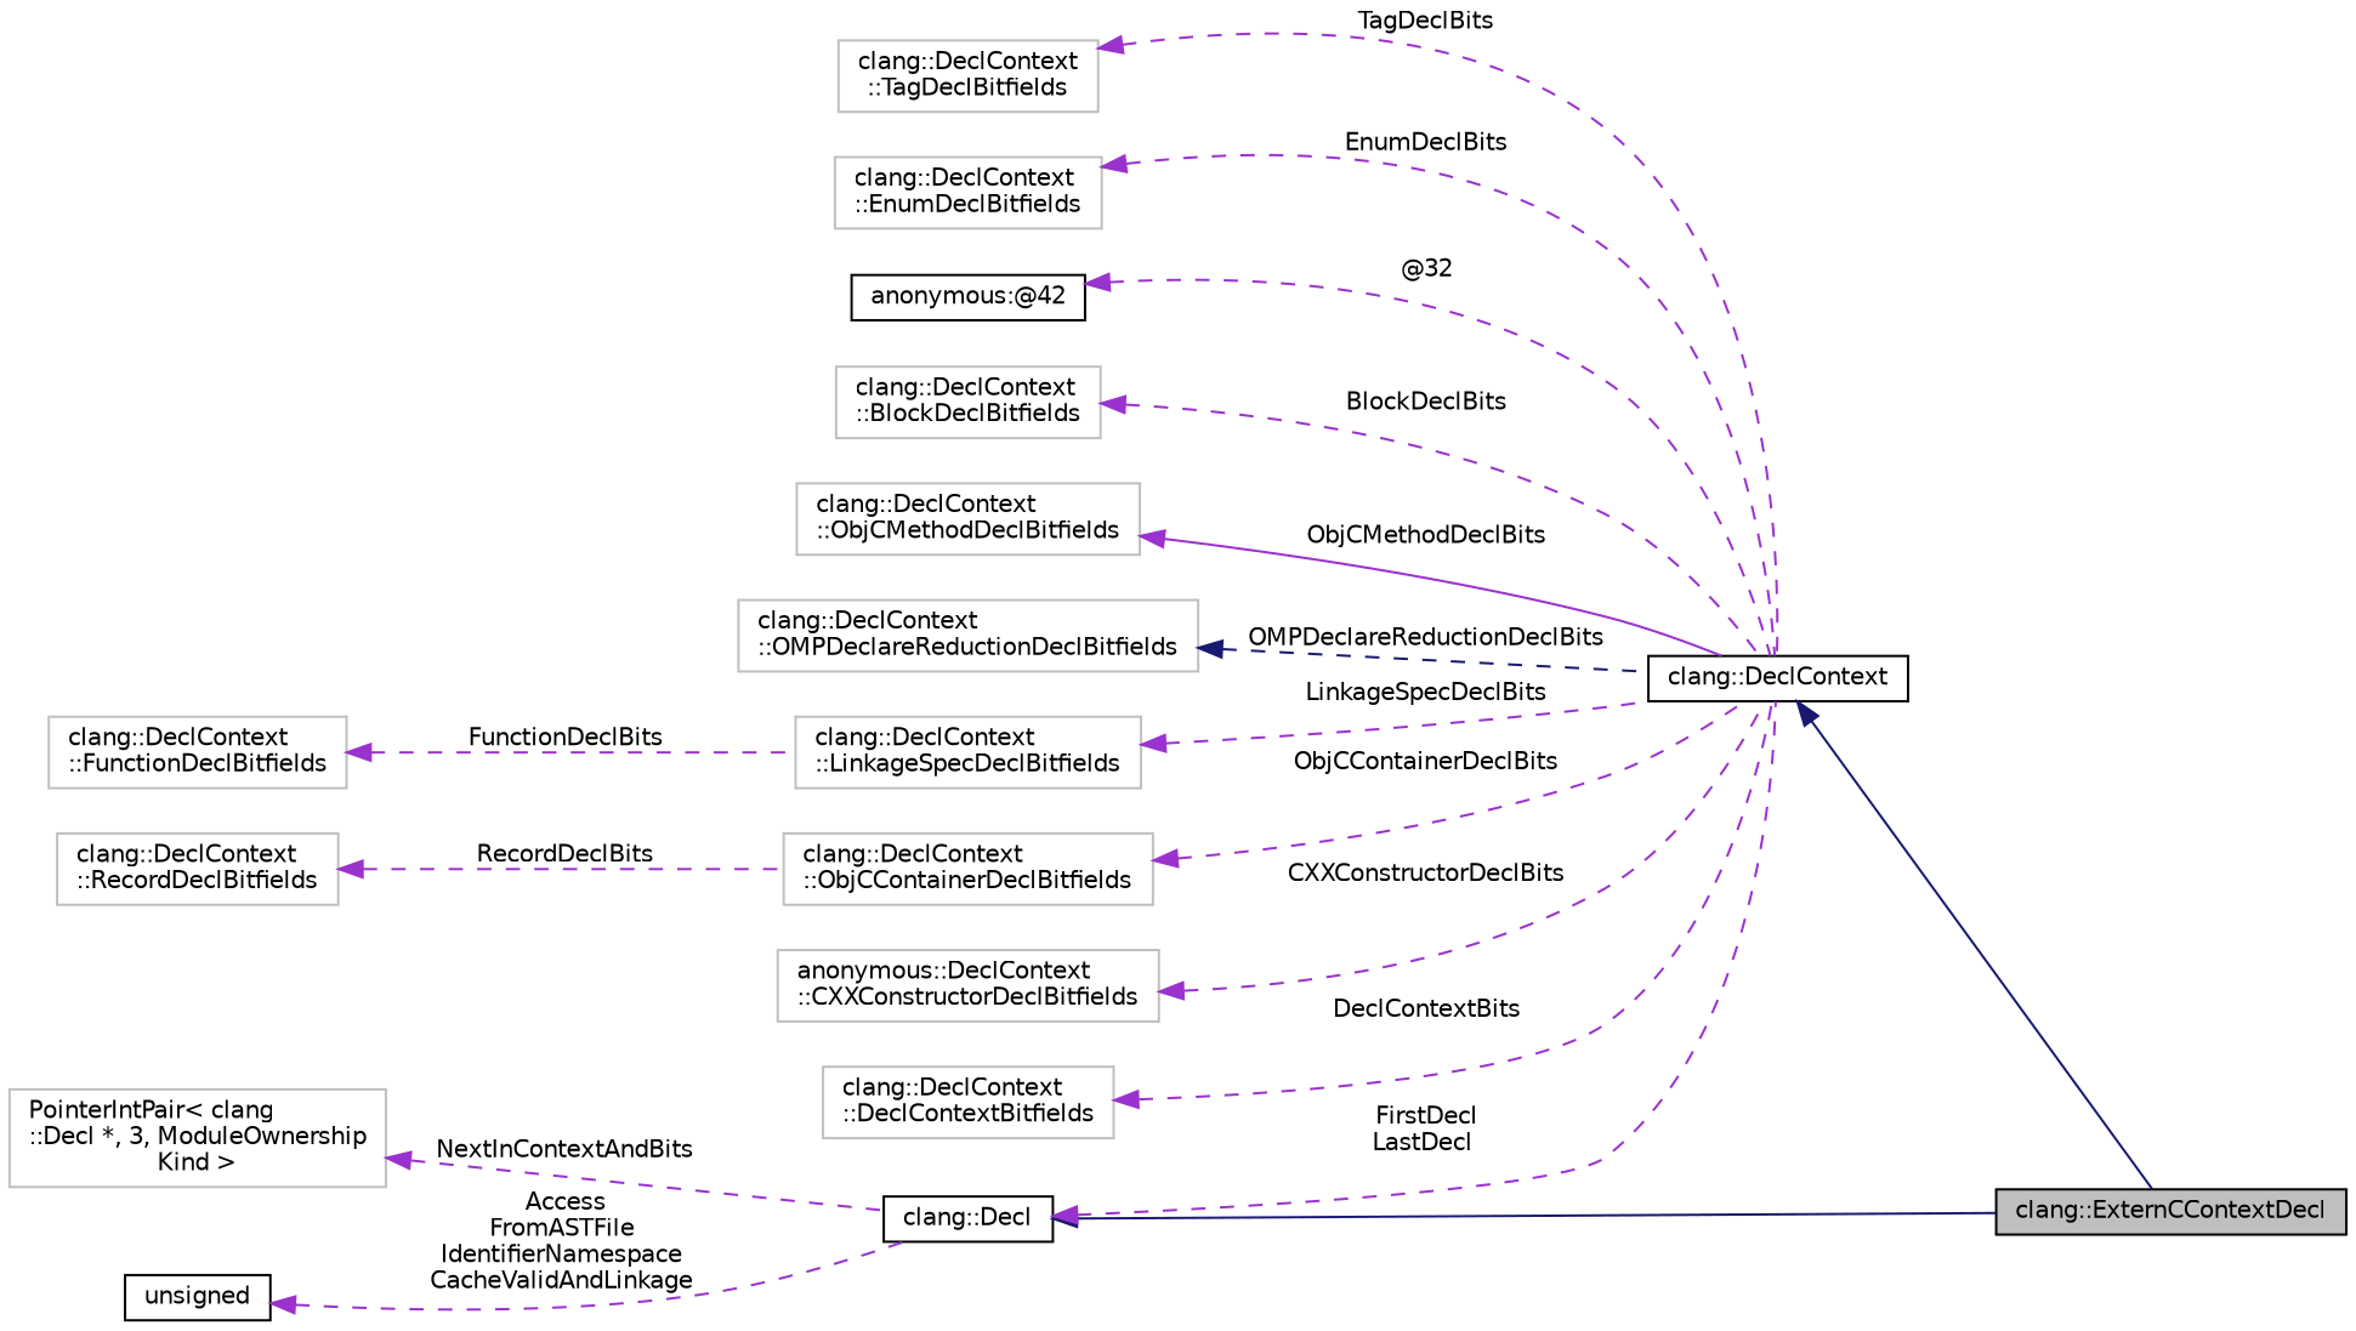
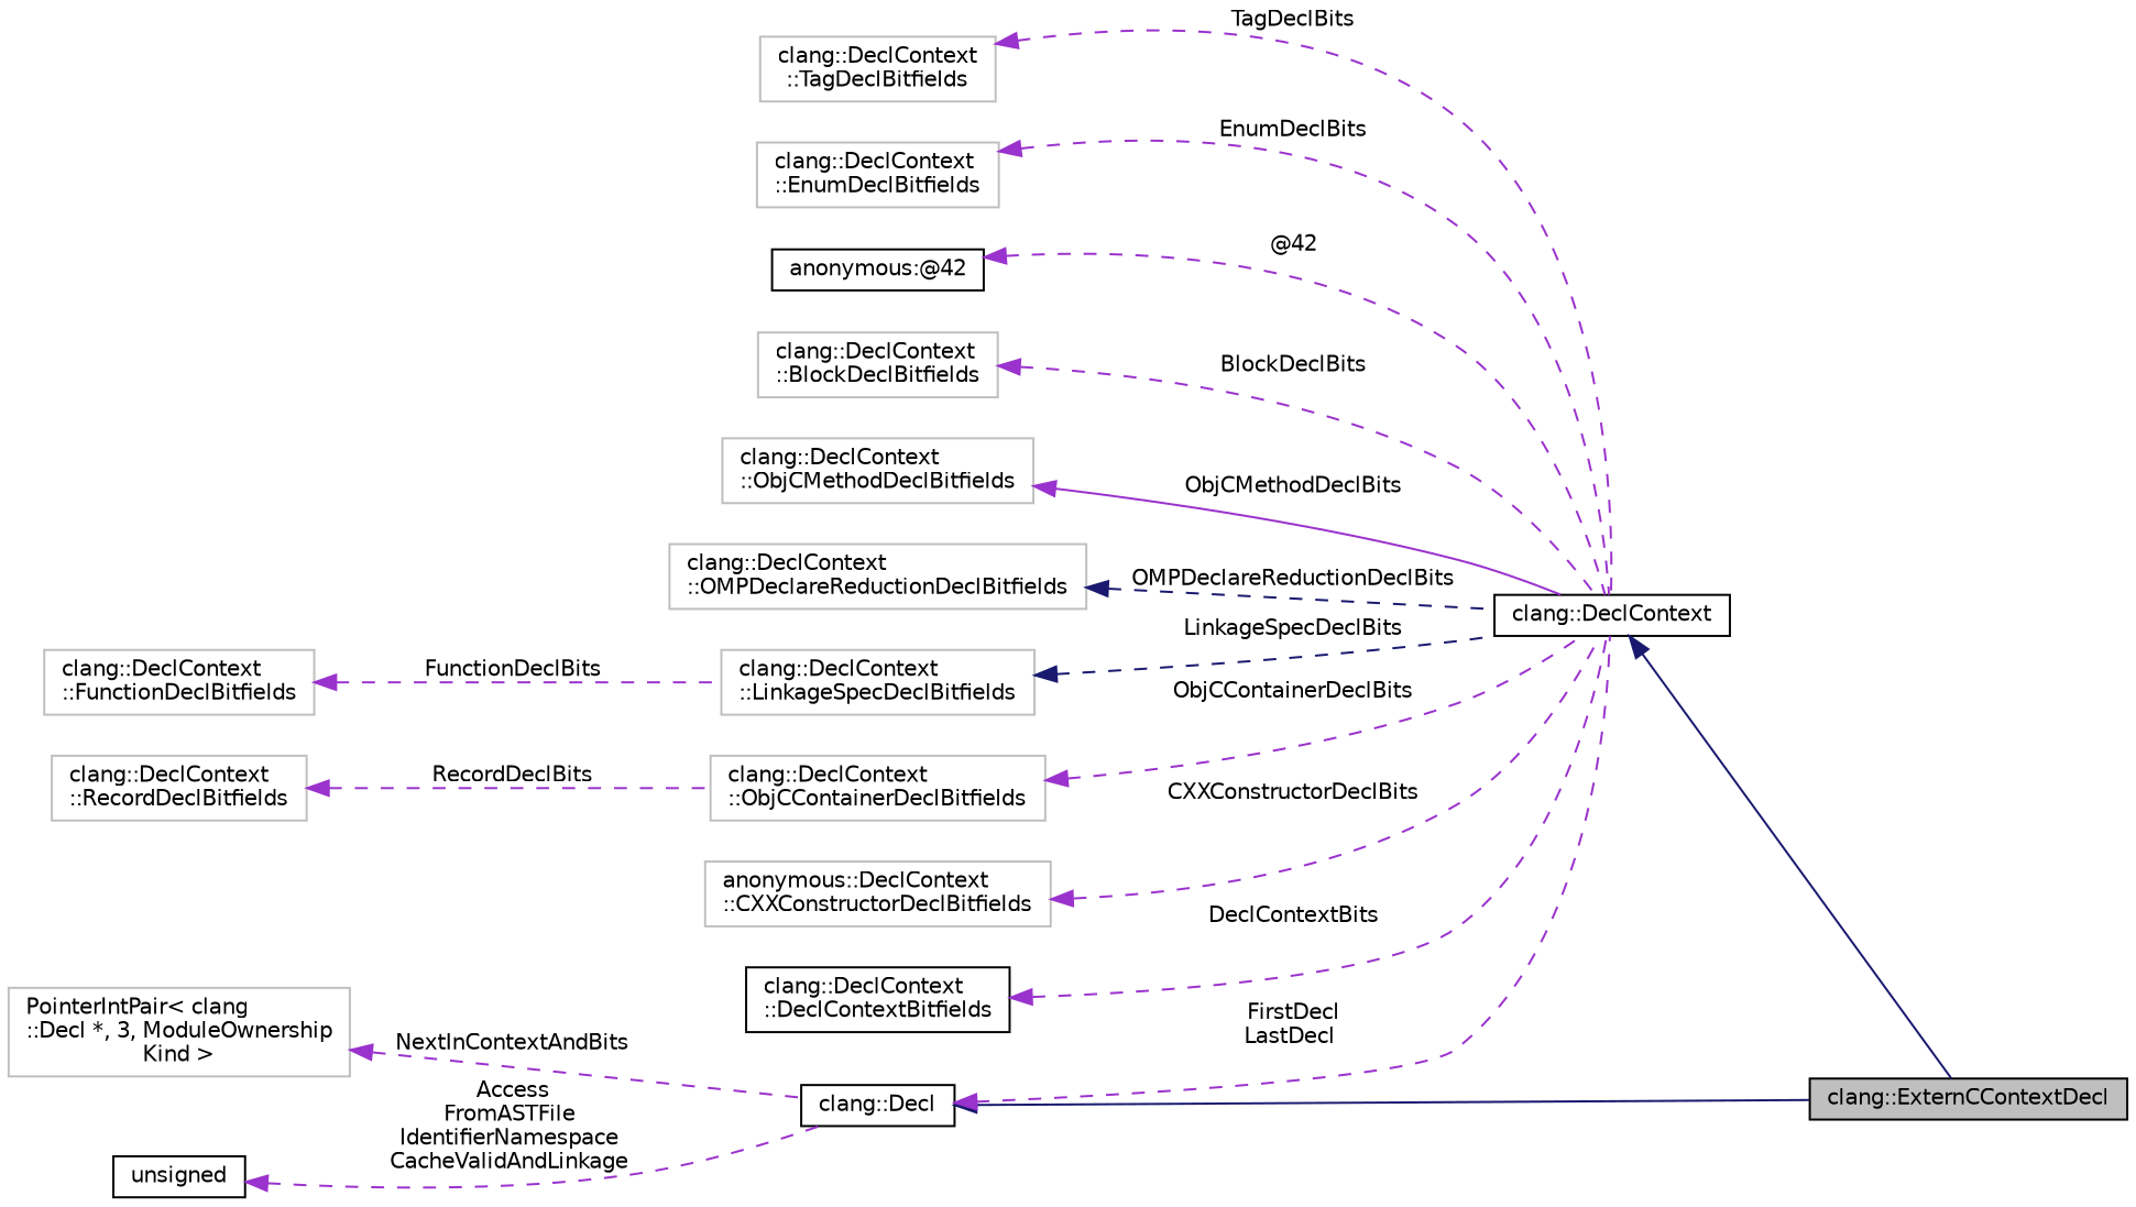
  digraph {
    rankdir=LR
    node [color=grey75 fontname=Helvetica fontsize=10 shape=record]
    edge [color=darkorchid3 dir=back fontname=Helvetica fontsize=10 labelfontname=Helvetica labelfontsize=10 style=dashed]
    n1 [color=black fillcolor=grey75 fontcolor=black height=0.2 label="clang::ExternCContextDecl" style=filled width=0.4]
    n2 [color=black height=0.2 label="clang::Decl" width=0.4]
    n3 [color=black height=0.2 label="clang::DeclContext" width=0.4]
    n4 [height=0.2 label="PointerIntPair\< clang\l::Decl *, 3, ModuleOwnership\lKind \>" width=0.4]
    n5 [color=black height=0.2 label=unsigned width=0.4]
    n6 [height=0.2 label="clang::DeclContext\l::TagDeclBitfields" width=0.4]
    n7 [height=0.2 label="clang::DeclContext\l::EnumDeclBitfields" width=0.4]
    n8 [color=black height=0.2 label="anonymous:@42" width=0.4]
    n9 [height=0.2 label="clang::DeclContext\l::BlockDeclBitfields" width=0.4]
    n10 [height=0.2 label="clang::DeclContext\l::ObjCMethodDeclBitfields" width=0.4]
    n11 [height=0.2 label="clang::DeclContext\l::OMPDeclareReductionDeclBitfields" width=0.4]
    n12 [height=0.2 label="clang::DeclContext\l::LinkageSpecDeclBitfields" width=0.4]
    n13 [height=0.2 label="clang::DeclContext\l::RecordDeclBitfields" width=0.4]
    n14 [height=0.2 label="clang::DeclContext\l::ObjCContainerDeclBitfields" width=0.4]
    n15 [height=0.2 label="anonymous::DeclContext\l::CXXConstructorDeclBitfields" width=0.4]
    n16 [height=0.2 label="clang::DeclContext\l::FunctionDeclBitfields" width=0.4]
-   n17 [height=0.2 label="clang::DeclContext\l::DeclContextBitfields" width=0.4]
+   n17 [color=black height=0.2 label="clang::DeclContext\l::DeclContextBitfields" width=0.4]
    n2 -> n1 [color=midnightblue style=solid]
    n2 -> n3 [label=" FirstDecl\nLastDecl"]
    n3 -> n1 [color=midnightblue style=solid]
    n4 -> n2 [label=" NextInContextAndBits"]
    n5 -> n2 [label=" Access\nFromASTFile\nIdentifierNamespace\nCacheValidAndLinkage"]
    n6 -> n3 [label=" TagDeclBits"]
    n7 -> n3 [label=" EnumDeclBits"]
-   n8 -> n3 [label=" @32"]
+   n8 -> n3 [label=" @42"]
    n9 -> n3 [label=" BlockDeclBits"]
    n10 -> n3 [label=" ObjCMethodDeclBits" style=solid]
    n11 -> n3 [color=midnightblue label=" OMPDeclareReductionDeclBits"]
-   n12 -> n3 [label=" LinkageSpecDeclBits"]
+   n12 -> n3 [color=midnightblue label=" LinkageSpecDeclBits"]
    n13 -> n14 [label=" RecordDeclBits"]
    n14 -> n3 [label=" ObjCContainerDeclBits"]
    n15 -> n3 [label=" CXXConstructorDeclBits"]
    n16 -> n12 [label=" FunctionDeclBits"]
    n17 -> n3 [label=" DeclContextBits"]
  }
